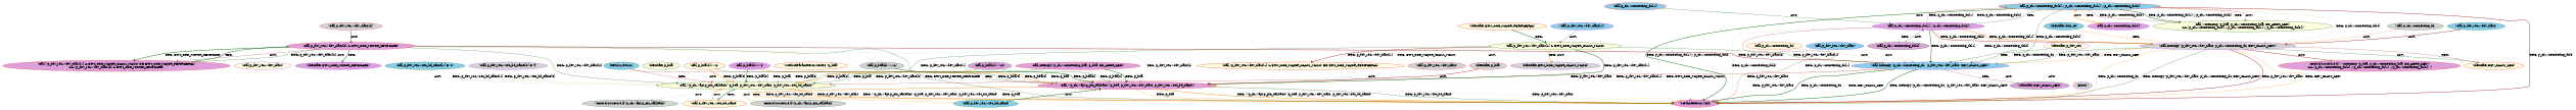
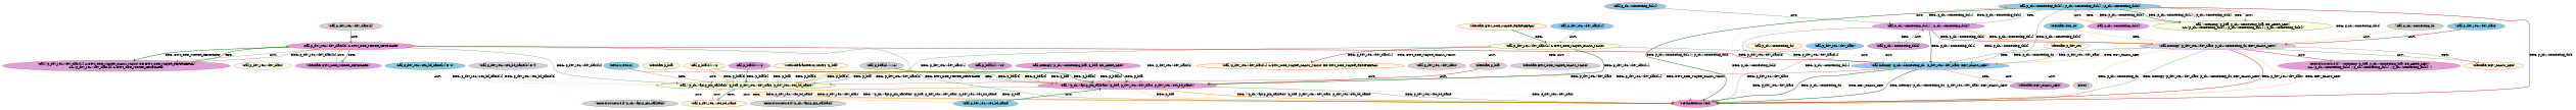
  digraph {
    node [color=red fillcolor=plum style=filled]
    edge [arrowhead=odot color=darkgreen style=solid]
    n1 [color=purple fillcolor=skyblue label="(Call,memcpy (p_cb->connecting_dc,  p_dev_rec->dev_class, DEV_CLASS_LEN))"]
    n2 [label="(Call,(*p_cb->api.p_pin_callback) (p_bda, p_dev_rec->dev_class, p_dev_rec->sec_bd_name))"]
    n3 [color=darkgreen fillcolor=lightyellow label="(Call,(*p_cb->api.p_pin_callback) (p_bda, p_dev_rec->dev_class, p_dev_rec->sec_bd_name))"]
    n4 [label="(MethodReturn,void)"]
    n5 [color=darkgreen label="(Identifier,DEV_CLASS_LEN)"]
    n6 [color=purple fillcolor=lightgrey label="(Block,)"]
    n7 [color=darkgreen fillcolor=skyblue label="(Call,p_dev_rec->sec_bd_name)"]
    n8 [color=darkgreen fillcolor=lightgrey label="(ControlStructure,if (p_cb->api.p_pin_callback))"]
    n9 [fillcolor=lightyellow label="(Call,p_dev_rec->sec_bd_name)"]
    n10 [color=darkgreen fillcolor=lightgrey label="(ControlStructure,if (p_cb->api.p_pin_callback))"]
    n11 [fillcolor=skyblue label="(Call,p_cb->connecting_dc[0] || p_cb->connecting_dc[1] || p_cb->connecting_dc[2])"]
    n12 [color=purple label="(Call,p_cb->connecting_dc[1] || p_cb->connecting_dc[2])"]
    n13 [color=purple fillcolor=lightgrey label="(Call,memcpy (p_dev_rec->dev_class, p_cb->connecting_dc, DEV_CLASS_LEN))"]
    n14 [color=purple label="(Call,p_cb->connecting_dc[0])"]
    n15 [color=darkgreen fillcolor=lightyellow label="(Call,(!memcmp (p_bda, p_cb->connecting_bda, BD_ADDR_LEN))\n && (p_cb->connecting_dc[0] || p_cb->connecting_dc[1] || p_cb->connecting_dc[2]))"]
    n16 [color=darkgreen label="(Call,p_cb->connecting_dc[2])"]
    n17 [label="(ControlStructure,if ( (!memcmp (p_bda, p_cb->connecting_bda, BD_ADDR_LEN))\n && (p_cb->connecting_dc[0] || p_cb->connecting_dc[1] || p_cb->connecting_dc[2]) ))"]
    n18 [fillcolor=lightyellow label="(Identifier,DEV_CLASS_LEN)"]
    n19 [fillcolor=skyblue label="(Call,p_cb->connecting_dc[1])"]
    n20 [label="(Call,p_dev_rec->dev_class[2] & BTM_COD_MINOR_KEYBOARD)"]
    n21 [color=purple label="(Identifier,BTM_COD_MINOR_KEYBOARD)"]
    n22 [label="(Call,((p_dev_rec->dev_class[1] & BTM_COD_MAJOR_CLASS_MASK) == BTM_COD_MAJOR_PERIPHERAL)\n && (p_dev_rec->dev_class[2] & BTM_COD_MINOR_KEYBOARD))"]
    n23 [color=darkgreen fillcolor=lightyellow label="(Call,p_dev_rec->dev_class[1] & BTM_COD_MAJOR_CLASS_MASK)"]
    n24 [fillcolor=lightyellow label="(Call,(p_dev_rec->dev_class[1] & BTM_COD_MAJOR_CLASS_MASK) == BTM_COD_MAJOR_PERIPHERAL)"]
    n25 [color=purple fillcolor=lightgrey label="(Identifier,BTM_COD_MAJOR_CLASS_MASK)"]
    n26 [color=darkgreen fillcolor=lightyellow label="(Identifier,p_bda)"]
    n27 [color=darkgreen fillcolor=lightgrey label="(Call,p_cb->connecting_dc)"]
    n28 [fillcolor=lightyellow label="(Identifier,BTM_COD_MAJOR_PERIPHERAL)"]
    n29 [color=purple fillcolor=lightyellow label="(Call,p_dev_rec->dev_class)"]
    n30 [fillcolor=lightgrey label="(Call,p_dev_rec->dev_class[2])"]
    n31 [color=purple label="(Call,p_bda[0]<<8)"]
    n32 [color=darkgreen label="(Call,p_bda[2]<<24)"]
    n33 [color=darkgreen fillcolor=skyblue label="(Call,p_dev_rec->dev_class)"]
    n34 [label="(Call,memcpy (p_cb->connecting_bda, p_bda, BD_ADDR_LEN))"]
    n35 [color=darkgreen fillcolor=lightgrey label="(Call,p_bda[3]<<16)"]
    n36 [color=purple fillcolor=lightyellow label="(Identifier,p_dev_rec)"]
    n37 [color=darkgreen fillcolor=skyblue label="(Return,return;)"]
    n38 [fillcolor=lightyellow label="(Call,p_bda[4]<<8)"]
    n39 [color=darkgreen fillcolor=skyblue label="(Call,p_dev_rec->sec_bd_name[1] = '0')"]
    n40 [fillcolor=lightgrey label="(Call,p_dev_rec->dev_class)"]
    n41 [fillcolor=lightgrey label="(Identifier,p_bda)"]
    n42 [fillcolor=lightyellow label="(Call,p_cb->connecting_dc)"]
    n43 [color=purple fillcolor=lightgrey label="(Call,p_dev_rec->sec_bd_name[0] = 'f')"]
    n44 [color=purple fillcolor=skyblue label="(Call,p_dev_rec->dev_class[1])"]
    n45 [color=purple fillcolor=skyblue label="(Call,p_dev_rec->dev_class)"]
    n46 [fillcolor=lightyellow label="(MethodParameterIn,UINT8 *p_bda)"]
    n47 [color=darkgreen fillcolor=skyblue label="(Identifier,btm_cb)"]
    n1 -> n2 [arrowhead=tee color=darkorange label="DDG: p_dev_rec->dev_class" style=dotted]
    n1 -> n3 [arrowhead=tee color=brown label="DDG: p_dev_rec->dev_class"]
    n1 -> n4 [arrowhead=tee color=brown label="DDG: p_dev_rec->dev_class" style=dotted]
    n1 -> n4 [label="DDG: p_cb->connecting_dc" style=bold]
    n1 -> n4 [arrowhead=tee color=darkorange label="DDG: DEV_CLASS_LEN" style=dotted]
    n1 -> n4 [arrowhead=tee label="DDG: memcpy (p_cb->connecting_dc,  p_dev_rec->dev_class, DEV_CLASS_LEN)" style=bold]
    n1 -> n5 [color=brown label="CFG: "]
    n1 -> n6 [color=darkorange label="AST: " style=dotted]
    n2 -> n4 [color=darkorange label="DDG: p_bda"]
    n2 -> n4 [arrowhead=tee color=darkorange label="DDG: (*p_cb->api.p_pin_callback) (p_bda, p_dev_rec->dev_class, p_dev_rec->sec_bd_name)" style=bold]
    n2 -> n4 [label="DDG: p_dev_rec->sec_bd_name"]
    n2 -> n4 [arrowhead=tee color=brown label="DDG: p_dev_rec->dev_class" style=dotted]
    n2 -> n7 [color=darkorange label="CFG: "]
    n2 -> n8 [color=darkorange label="AST: "]
    n3 -> n4 [arrowhead=tee color=darkorange label="DDG: p_dev_rec->sec_bd_name"]
    n3 -> n4 [color=darkorange label="DDG: p_dev_rec->dev_class" style=bold]
    n3 -> n4 [arrowhead=tee color=brown label="DDG: (*p_cb->api.p_pin_callback) (p_bda, p_dev_rec->dev_class, p_dev_rec->sec_bd_name)" style=dotted]
    n3 -> n4 [color=brown label="DDG: p_bda" style=dotted]
    n3 -> n9 [label="CFG: " style=bold]
    n3 -> n10 [label="AST: " style=dotted]
    n5 -> n1 [color=brown label="AST: " style=dotted]
    n7 -> n2 [arrowhead=tee label="AST: " style=bold]
    n9 -> n3 [color=darkorange label="AST: " style=bold]
    n11 -> n1 [arrowhead=tee label="DDG: p_cb->connecting_dc[0]"]
    n11 -> n4 [arrowhead=tee color=brown label="DDG: p_cb->connecting_dc[0]" style=bold]
    n11 -> n4 [arrowhead=tee label="DDG: p_cb->connecting_dc[1] || p_cb->connecting_dc[2]" style=bold]
    n11 -> n12 [label="CFG: "]
    n11 -> n13 [color=brown label="DDG: p_cb->connecting_dc[0]" style=dotted]
    n11 -> n14 [arrowhead=tee color=darkorange label="CFG: "]
    n11 -> n15 [arrowhead=tee color=brown label="AST: "]
    n11 -> n15 [color=brown label="DDG: p_cb->connecting_dc[0]"]
    n11 -> n15 [arrowhead=tee label="DDG: p_cb->connecting_dc[1] || p_cb->connecting_dc[2]" style=bold]
    n12 -> n1 [label="DDG: p_cb->connecting_dc[2]" style=dotted]
    n12 -> n1 [arrowhead=tee label="DDG: p_cb->connecting_dc[1]" style=bold]
    n12 -> n4 [label="DDG: p_cb->connecting_dc[2]" style=dotted]
    n12 -> n4 [arrowhead=tee color=brown label="DDG: p_cb->connecting_dc[1]"]
    n12 -> n11 [color=darkorange label="AST: " style=dotted]
    n12 -> n11 [arrowhead=tee color=brown label="DDG: p_cb->connecting_dc[1]"]
    n12 -> n11 [color=darkorange label="DDG: p_cb->connecting_dc[2]" style=dotted]
    n12 -> n13 [color=brown label="DDG: p_cb->connecting_dc[2]" style=bold]
    n12 -> n13 [color=darkorange label="DDG: p_cb->connecting_dc[1]" style=bold]
    n12 -> n16 [label="CFG: " style=dotted]
    n13 -> n1 [arrowhead=tee label="DDG: p_cb->connecting_dc" style=dotted]
    n13 -> n1 [label="DDG: p_dev_rec->dev_class"]
    n13 -> n1 [color=darkorange label="DDG: DEV_CLASS_LEN"]
    n13 -> n4 [color=darkorange label="DDG: p_cb->connecting_dc"]
    n13 -> n4 [label="DDG: memcpy (p_dev_rec->dev_class, p_cb->connecting_dc, DEV_CLASS_LEN)"]
    n13 -> n4 [color=brown label="DDG: p_dev_rec->dev_class" style=bold]
    n13 -> n4 [color=darkorange label="DDG: DEV_CLASS_LEN"]
    n13 -> n17 [color=brown label="AST: " style=bold]
    n13 -> n18 [arrowhead=tee color=brown label="CFG: "]
    n14 -> n11 [arrowhead=tee color=darkorange label="AST: " style=bold]
    n15 -> n11 [color=darkorange label="CFG: "]
    n16 -> n12 [arrowhead=tee label="AST: "]
    n18 -> n13 [label="AST: "]
    n19 -> n12 [arrowhead=tee label="AST: "]
    n20 -> n1 [color=brown label="DDG: p_dev_rec->dev_class[2]" style=bold]
    n20 -> n2 [label="DDG: p_dev_rec->dev_class[2]" style=dotted]
    n20 -> n3 [arrowhead=tee label="DDG: p_dev_rec->dev_class[2]"]
    n20 -> n4 [arrowhead=tee color=darkorange label="DDG: p_dev_rec->dev_class[2]" style=dotted]
    n20 -> n4 [arrowhead=tee label="DDG: BTM_COD_MINOR_KEYBOARD"]
    n20 -> n21 [label="CFG: " style=bold]
    n20 -> n22 [arrowhead=tee color=brown label="AST: "]
    n20 -> n22 [label="DDG: p_dev_rec->dev_class[2]"]
    n20 -> n22 [arrowhead=tee label="DDG: BTM_COD_MINOR_KEYBOARD" style=bold]
-   n21 -> n20 [color=darkorange label="AST: " style=dotted]
+   n21 -> n20 [color=darkorange label="AST: " style=bold]
    n22 -> n20 [label="CFG: " style=bold]
    n23 -> n1 [label="DDG: p_dev_rec->dev_class[1]"]
    n23 -> n2 [label="DDG: p_dev_rec->dev_class[1]" style=bold]
    n23 -> n3 [label="DDG: p_dev_rec->dev_class[1]"]
    n23 -> n4 [arrowhead=tee color=darkorange label="DDG: p_dev_rec->dev_class[1]" style=dotted]
    n23 -> n4 [arrowhead=tee color=brown label="DDG: BTM_COD_MAJOR_CLASS_MASK" style=dotted]
    n23 -> n24 [color=darkorange label="AST: " style=dotted]
    n23 -> n24 [arrowhead=tee color=brown label="DDG: p_dev_rec->dev_class[1]" style=bold]
    n23 -> n24 [arrowhead=tee color=darkorange label="DDG: BTM_COD_MAJOR_CLASS_MASK" style=dotted]
-   n23 -> n25 [arrowhead=tee color=darkorange label="CFG: " style=bold]
+   n23 -> n25 [arrowhead=tee color=darkorange label="CFG: " style=dotted]
    n25 -> n23 [color=darkorange label="AST: "]
    n26 -> n3 [label="AST: " style=dotted]
    n27 -> n13 [color=darkorange label="AST: "]
    n28 -> n23 [arrowhead=tee label="CFG: " style=bold]
    n29 -> n3 [color=darkorange label="AST: " style=dotted]
    n30 -> n20 [arrowhead=tee color=brown label="AST: " style=bold]
    n31 -> n2 [arrowhead=tee color=darkorange label="DDG: p_bda[0]" style=bold]
    n31 -> n3 [arrowhead=tee label="DDG: p_bda[0]" style=bold]
    n32 -> n2 [label="DDG: p_bda[2]"]
    n32 -> n3 [arrowhead=tee color=darkorange label="DDG: p_bda[2]" style=bold]
    n33 -> n13 [arrowhead=tee color=brown label="AST: " style=bold]
    n34 -> n2 [arrowhead=tee label="DDG: p_bda" style=bold]
    n34 -> n3 [arrowhead=tee label="DDG: p_bda"]
    n35 -> n2 [arrowhead=tee label="DDG: p_bda[3]" style=bold]
    n35 -> n3 [label="DDG: p_bda[3]" style=dotted]
    n36 -> n1 [label="CFG: "]
    n37 -> n2 [arrowhead=tee color=brown label="CFG: "]
    n37 -> n3 [arrowhead=tee color=brown label="CFG: "]
    n38 -> n2 [label="DDG: p_bda[4]"]
    n38 -> n3 [arrowhead=tee color=darkorange label="DDG: p_bda[4]" style=bold]
    n39 -> n3 [label="DDG: p_dev_rec->sec_bd_name[1]" style=dotted]
    n40 -> n2 [label="AST: " style=dotted]
    n41 -> n2 [arrowhead=tee color=brown label="AST: " style=bold]
    n42 -> n1 [label="AST: " style=dotted]
    n43 -> n3 [color=darkorange label="DDG: p_dev_rec->sec_bd_name[0]" style=dotted]
    n44 -> n23 [arrowhead=tee color=brown label="AST: "]
    n45 -> n1 [label="AST: " style=dotted]
    n46 -> n2 [color=darkorange label="DDG: p_bda" style=dotted]
    n46 -> n3 [label="DDG: p_bda" style=dotted]
    n47 -> n13 [arrowhead=tee color=darkorange label="CFG: "]
  }
